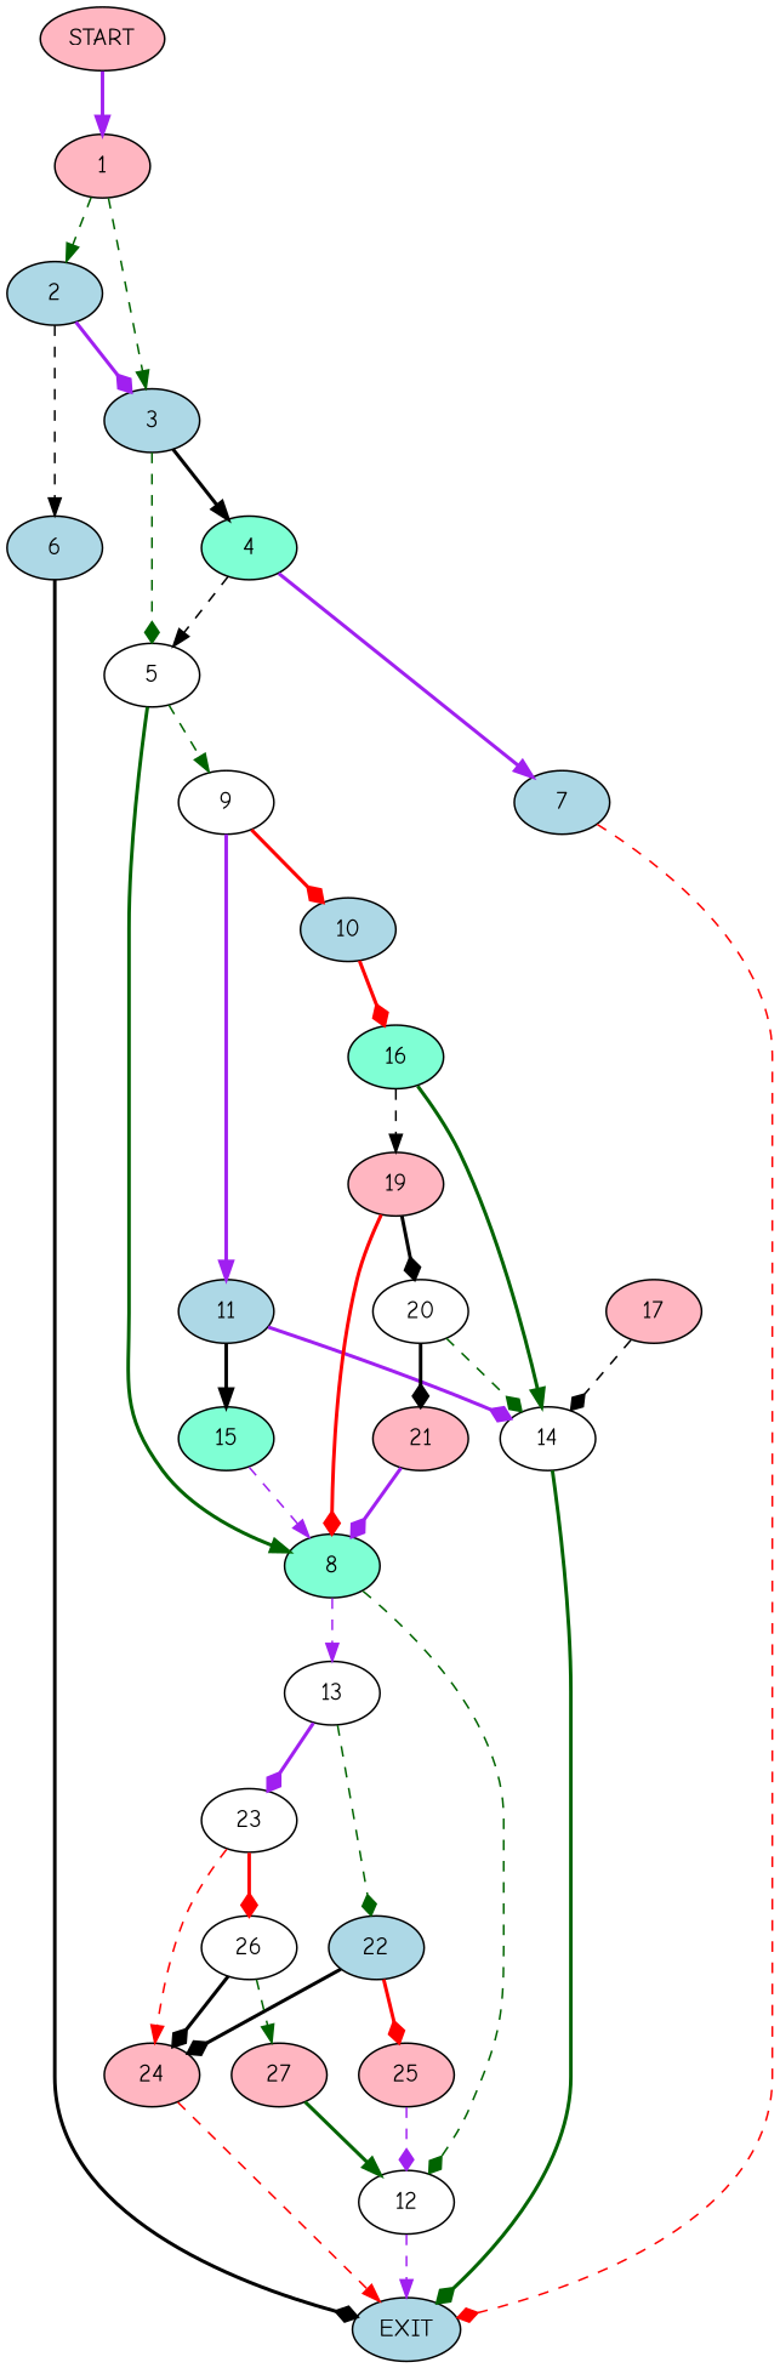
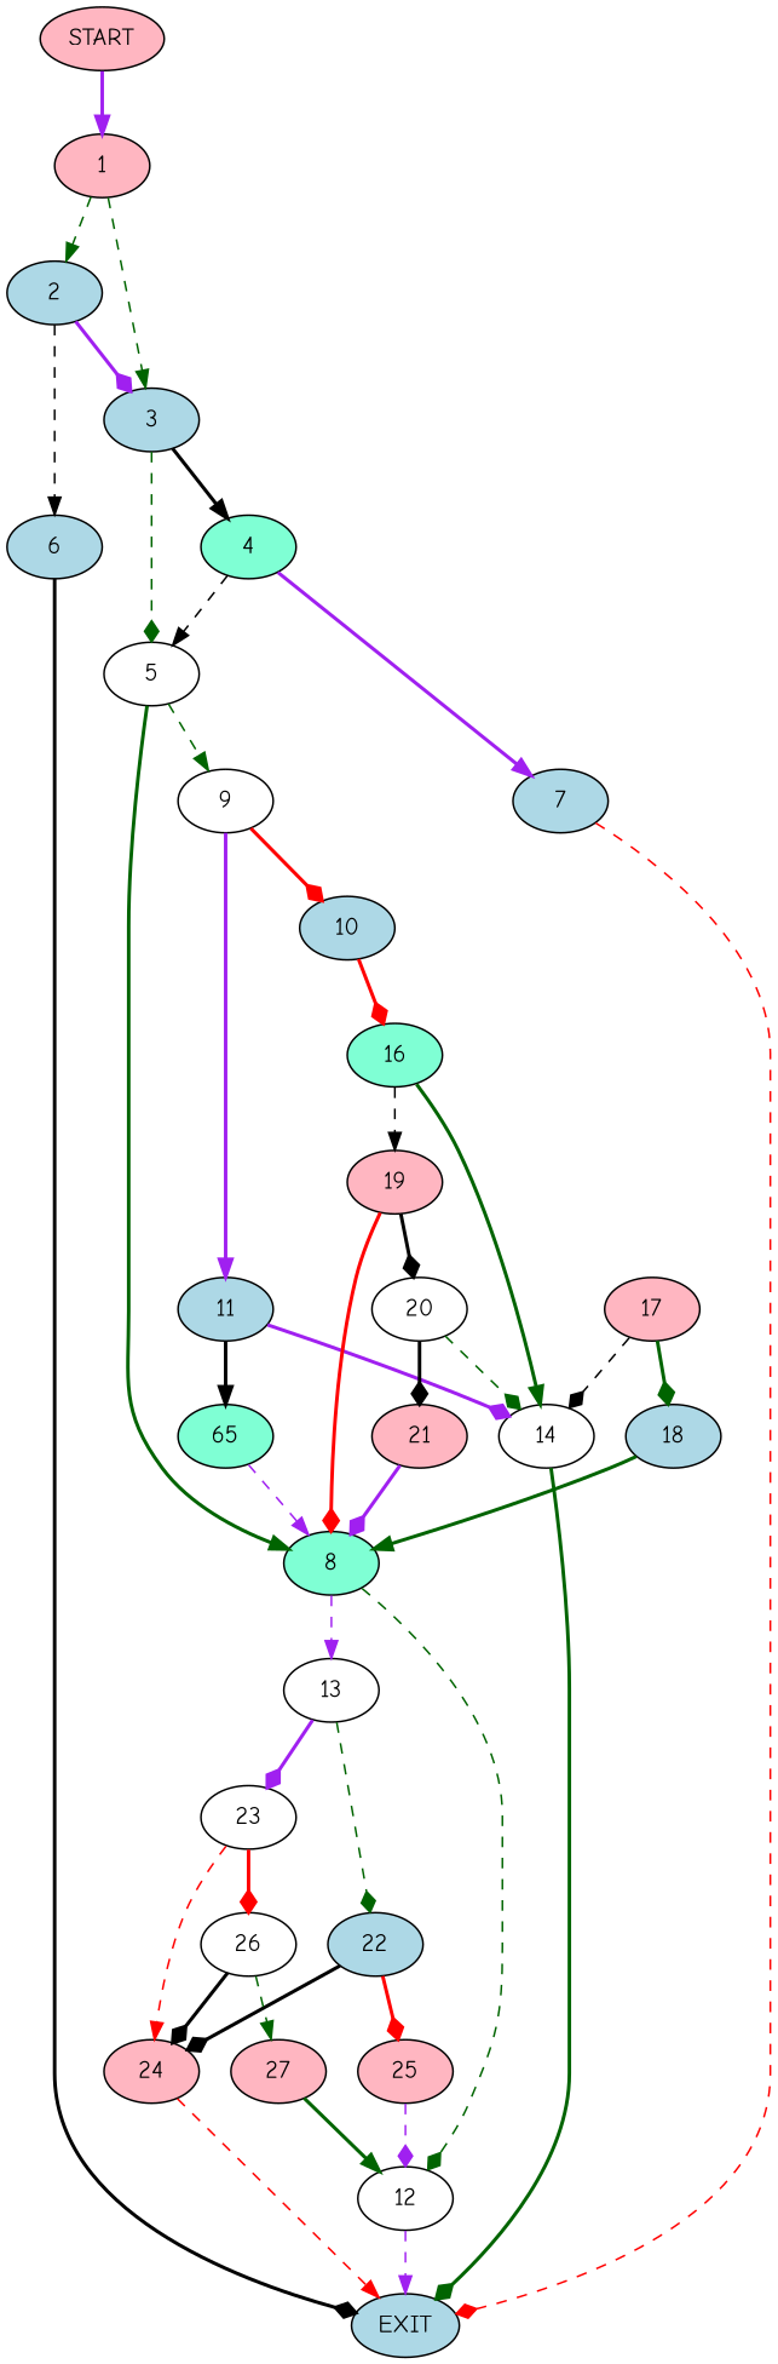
  digraph {
    fontname="Comic Neue"
    node [fillcolor=lightblue fontname="Comic Neue" style=filled]
    edge [arrowhead=diamond color=darkgreen fontname="Comic Neue" style=bold]
    n1 [fillcolor=lightpink label=START]
    1 [fillcolor=lightpink]
    2
    3
    n5 [label=EXIT]
    6
    4 [fillcolor=aquamarine]
    5 [fillcolor=white]
    7
    8 [fillcolor=aquamarine]
    9 [fillcolor=white]
    12 [fillcolor=white]
    13 [fillcolor=white]
    10
    11
    22
    23 [fillcolor=white]
    16 [fillcolor=aquamarine]
    14 [fillcolor=white]
-   15 [fillcolor=aquamarine]
+   15 [fillcolor=aquamarine label=65]
    19 [fillcolor=lightpink]
    17 [fillcolor=lightpink]
+   18
    24 [fillcolor=lightpink]
    25 [fillcolor=lightpink]
    26 [fillcolor=white]
    20 [fillcolor=white]
    21 [fillcolor=lightpink]
    27 [fillcolor=lightpink]
    n1 -> 1 [arrowhead=normal color=purple]
    1 -> 2 [arrowhead=normal style=dashed]
    1 -> 3 [arrowhead=normal style=dashed]
    2 -> 3 [color=purple]
    2 -> 6 [arrowhead=normal color=black style=dashed]
    3 -> 4 [arrowhead=normal color=black]
    3 -> 5 [style=dashed]
    6 -> n5 [color=black]
    4 -> 5 [arrowhead=normal color=black style=dashed]
    4 -> 7 [arrowhead=normal color=purple]
    5 -> 8 [arrowhead=normal]
    5 -> 9 [arrowhead=normal style=dashed]
    7 -> n5 [color=red style=dashed]
    8 -> 12 [style=dashed]
    8 -> 13 [arrowhead=normal color=purple style=dashed]
    9 -> 10 [color=red]
    9 -> 11 [arrowhead=normal color=purple]
    12 -> n5 [arrowhead=normal color=purple style=dashed]
    13 -> 22 [style=dashed]
    13 -> 23 [color=purple]
    10 -> 16 [color=red]
    11 -> 14 [color=purple]
    11 -> 15 [arrowhead=normal color=black]
    22 -> 24 [color=black]
    22 -> 25 [color=red]
    23 -> 24 [arrowhead=normal color=red style=dashed]
    23 -> 26 [color=red]
    16 -> 14 [arrowhead=normal]
    16 -> 19 [arrowhead=normal color=black style=dashed]
    14 -> n5
    15 -> 8 [arrowhead=normal color=purple style=dashed]
    19 -> 8 [color=red]
    19 -> 20 [color=black]
    17 -> 14 [color=black style=dashed]
+   17 -> 18
+   18 -> 8 [arrowhead=normal]
    24 -> n5 [arrowhead=normal color=red style=dashed]
    25 -> 12 [color=purple style=dashed]
    26 -> 24 [color=black]
    26 -> 27 [arrowhead=normal style=dashed]
    20 -> 14 [style=dashed]
    20 -> 21 [color=black]
    21 -> 8 [color=purple]
    27 -> 12 [arrowhead=normal]
  }
